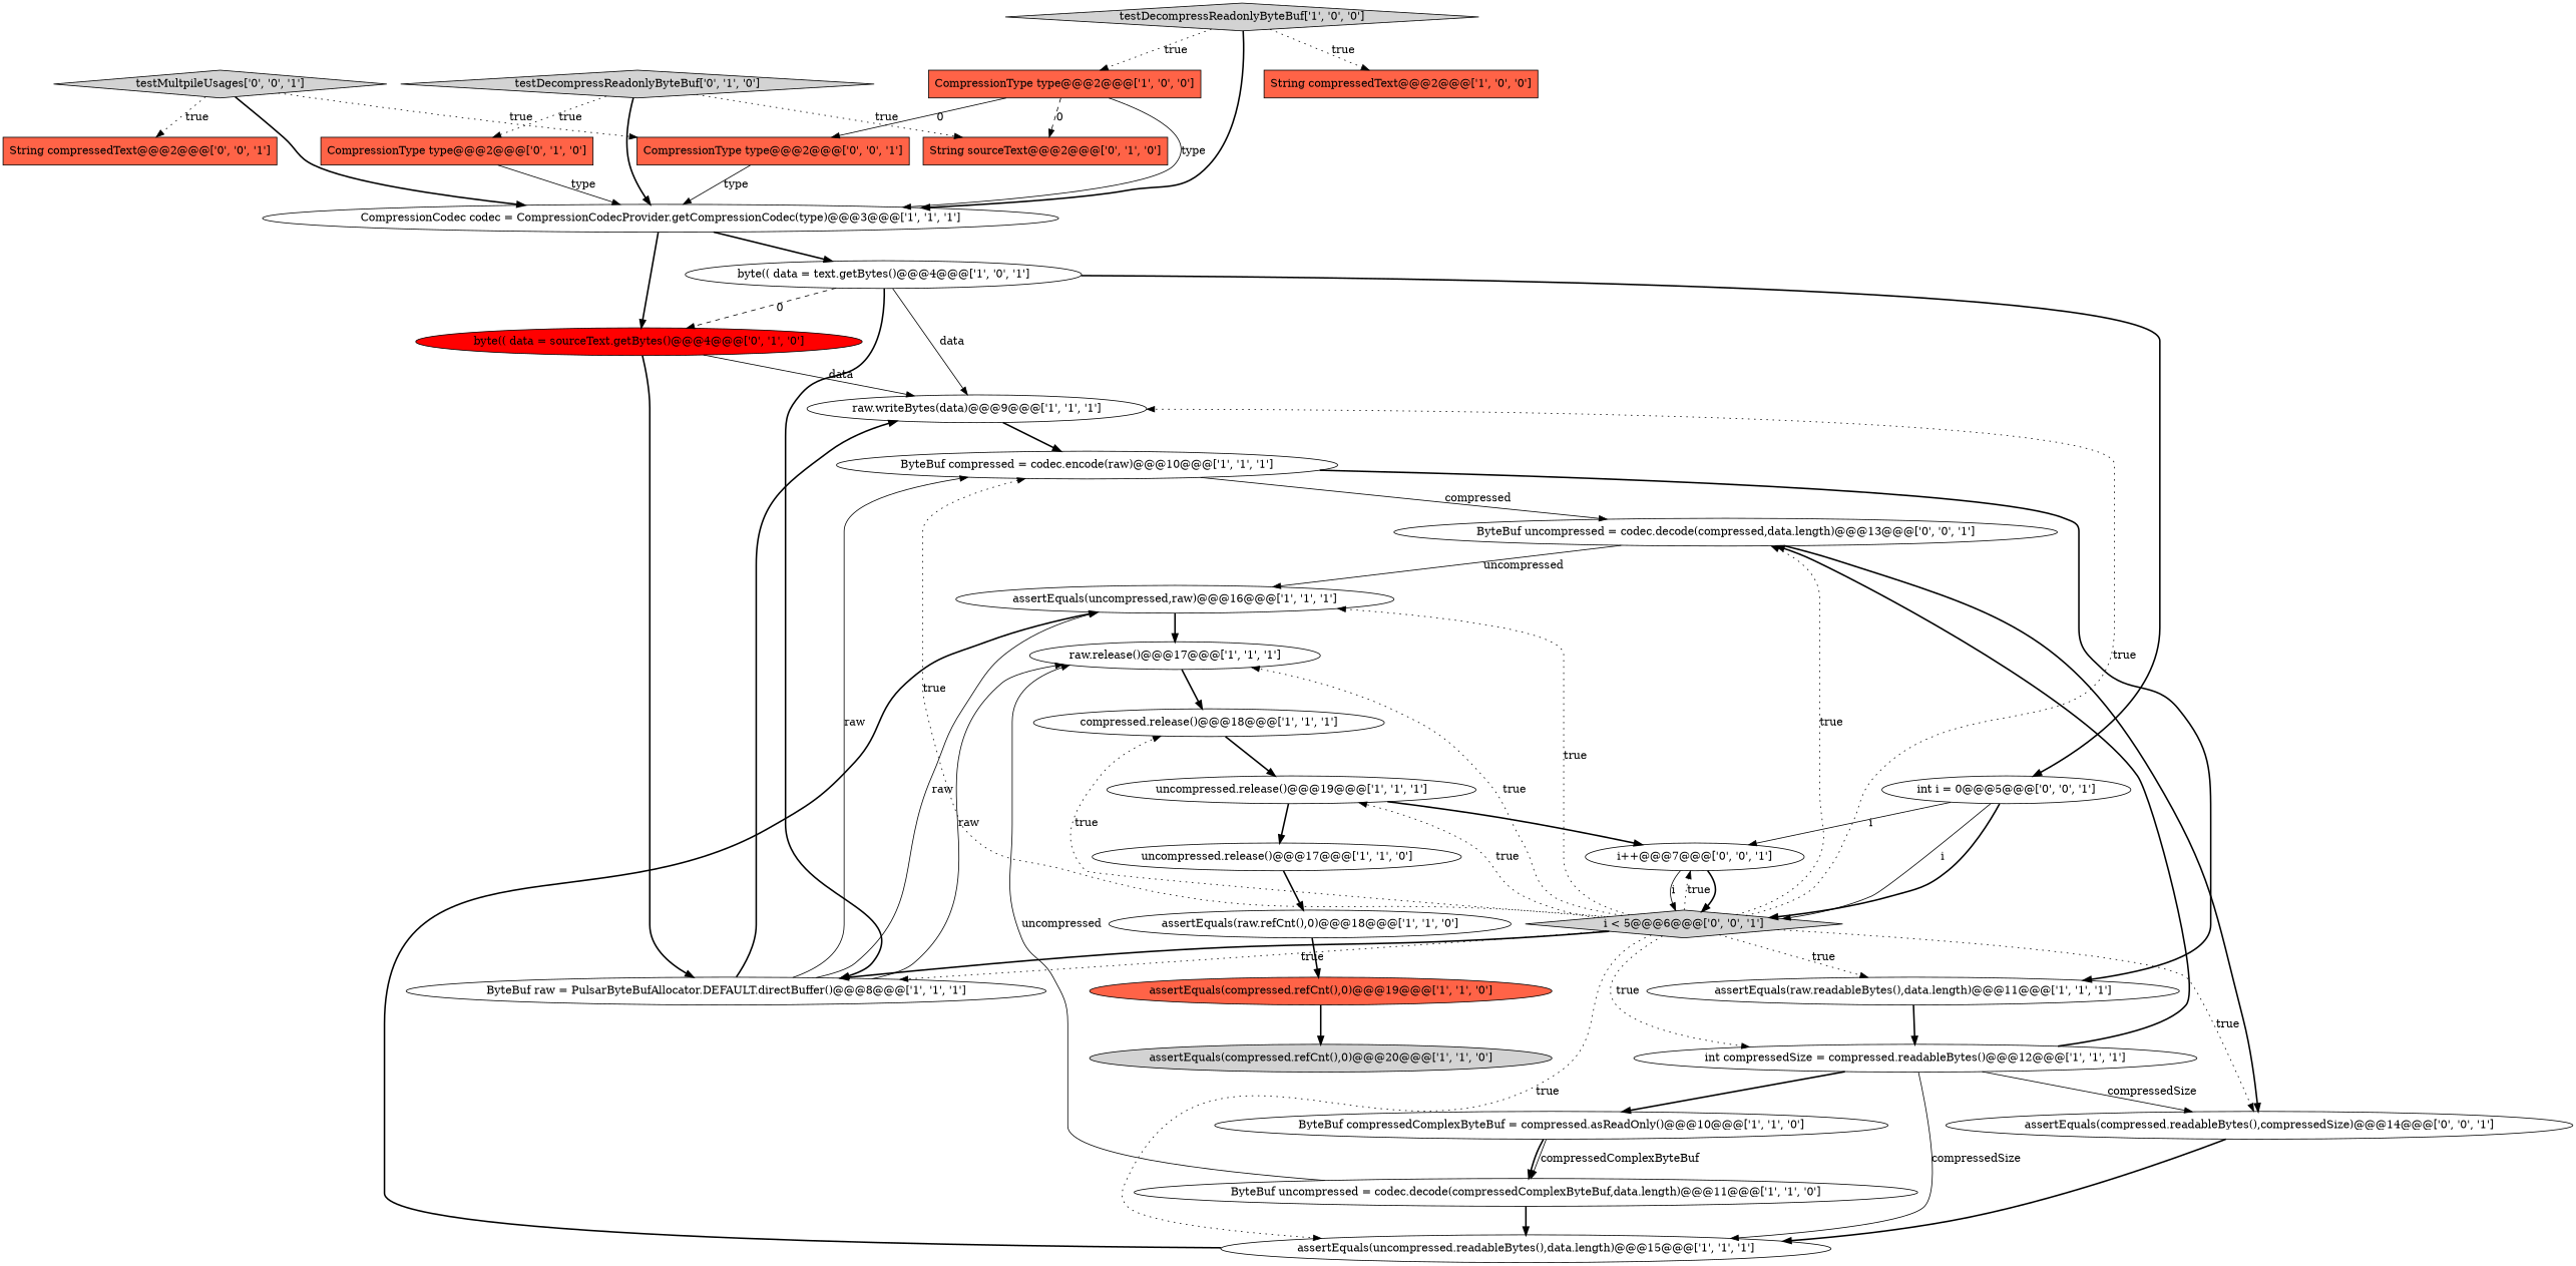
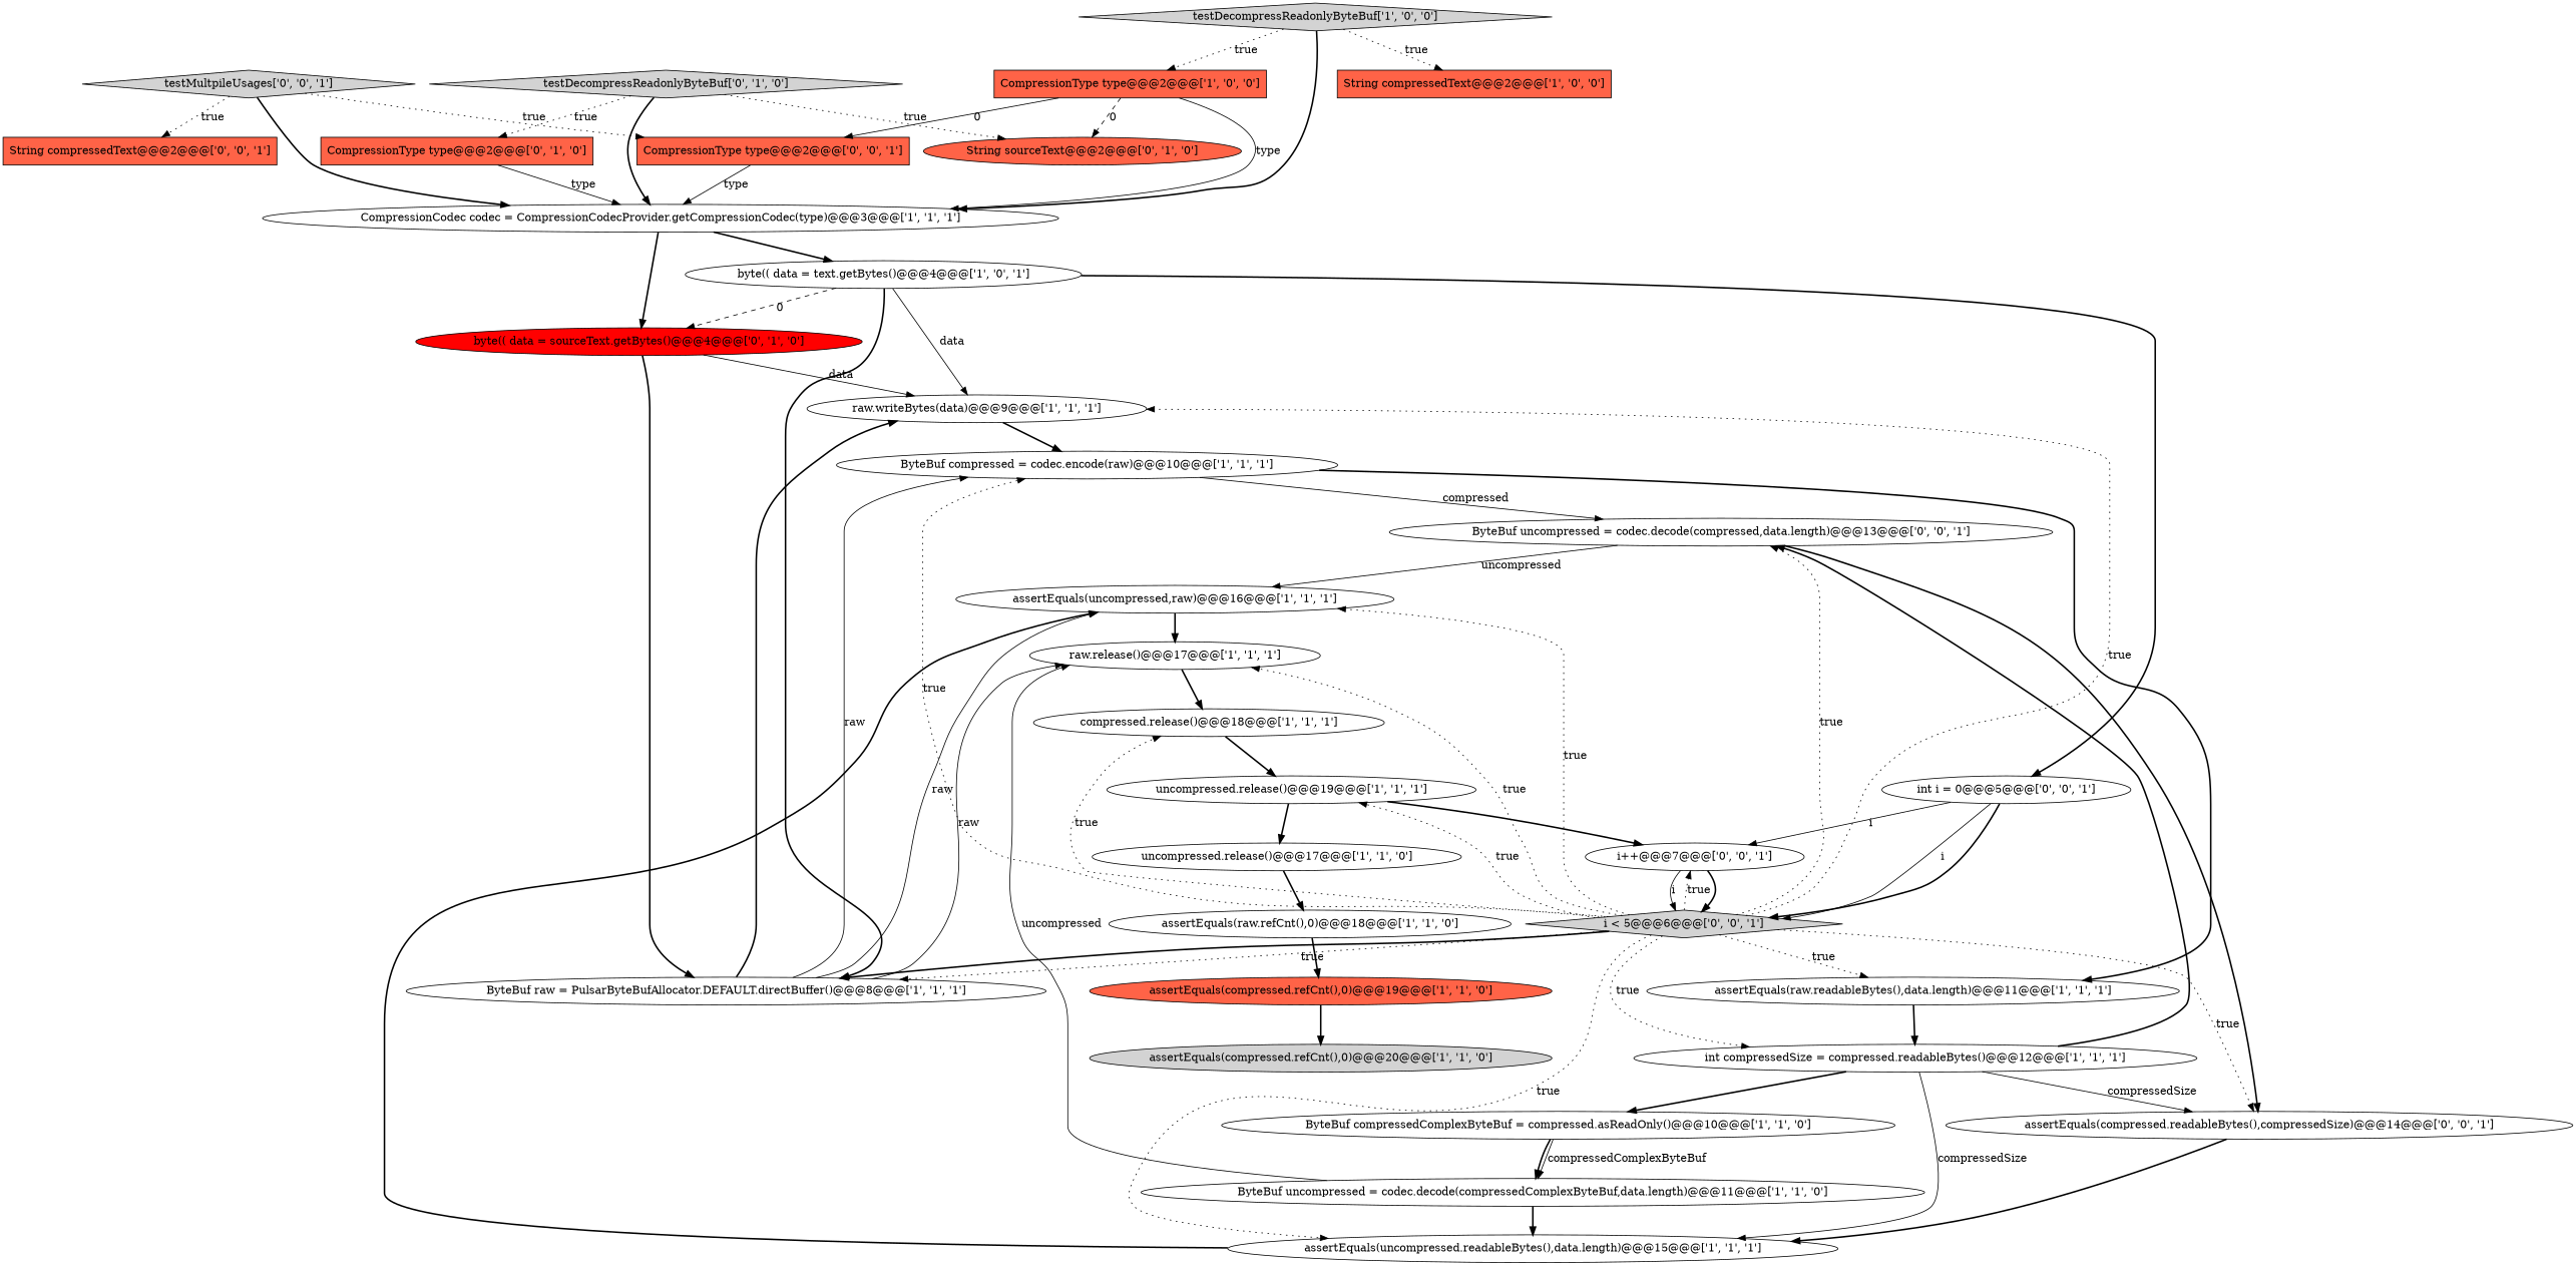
  digraph {
    node [fillcolor=white shape=ellipse style=filled]
    edge [style=bold]
    n1 [label="raw.writeBytes(data)@@@9@@@['1', '1', '1']"]
    n2 [label="ByteBuf compressed = codec.encode(raw)@@@10@@@['1', '1', '1']"]
    n3 [label="ByteBuf uncompressed = codec.decode(compressed,data.length)@@@13@@@['0', '0', '1']"]
    n4 [label="assertEquals(raw.readableBytes(),data.length)@@@11@@@['1', '1', '1']"]
    n5 [fillcolor=lightgray label="testMultpileUsages['0', '0', '1']" shape=diamond]
    n6 [fillcolor=tomato label="CompressionType type@@@2@@@['0', '0', '1']" shape=box]
    n7 [fillcolor=tomato label="String compressedText@@@2@@@['0', '0', '1']" shape=box]
    n8 [label="CompressionCodec codec = CompressionCodecProvider.getCompressionCodec(type)@@@3@@@['1', '1', '1']"]
    n9 [label="byte(( data = text.getBytes()@@@4@@@['1', '0', '1']"]
    n10 [fillcolor=red label="byte(( data = sourceText.getBytes()@@@4@@@['0', '1', '0']"]
    n11 [label="int i = 0@@@5@@@['0', '0', '1']"]
    n12 [label="i++@@@7@@@['0', '0', '1']"]
    n13 [fillcolor=lightgray label="i < 5@@@6@@@['0', '0', '1']" shape=diamond]
    n14 [label="assertEquals(uncompressed.readableBytes(),data.length)@@@15@@@['1', '1', '1']"]
    n15 [label="assertEquals(uncompressed,raw)@@@16@@@['1', '1', '1']"]
    n16 [label="uncompressed.release()@@@19@@@['1', '1', '1']"]
    n17 [label="raw.release()@@@17@@@['1', '1', '1']"]
    n18 [label="compressed.release()@@@18@@@['1', '1', '1']"]
    n19 [label="int compressedSize = compressed.readableBytes()@@@12@@@['1', '1', '1']"]
    n20 [label="assertEquals(compressed.readableBytes(),compressedSize)@@@14@@@['0', '0', '1']"]
    n21 [label="ByteBuf raw = PulsarByteBufAllocator.DEFAULT.directBuffer()@@@8@@@['1', '1', '1']"]
    n22 [label="uncompressed.release()@@@17@@@['1', '1', '0']"]
    n23 [label="assertEquals(raw.refCnt(),0)@@@18@@@['1', '1', '0']"]
    n24 [fillcolor=tomato label="assertEquals(compressed.refCnt(),0)@@@19@@@['1', '1', '0']"]
    n25 [fillcolor=tomato label="CompressionType type@@@2@@@['0', '1', '0']" shape=box]
    n26 [label="ByteBuf compressedComplexByteBuf = compressed.asReadOnly()@@@10@@@['1', '1', '0']"]
    n27 [fillcolor=tomato label="CompressionType type@@@2@@@['1', '0', '0']" shape=box]
-   n28 [fillcolor=tomato label="String sourceText@@@2@@@['0', '1', '0']" shape=box]
+   n28 [fillcolor=tomato label="String sourceText@@@2@@@['0', '1', '0']"]
    n29 [label="ByteBuf uncompressed = codec.decode(compressedComplexByteBuf,data.length)@@@11@@@['1', '1', '0']"]
    n30 [fillcolor=lightgray label="testDecompressReadonlyByteBuf['1', '0', '0']" shape=diamond]
    n31 [fillcolor=tomato label="String compressedText@@@2@@@['1', '0', '0']" shape=box]
    n32 [fillcolor=lightgray label="assertEquals(compressed.refCnt(),0)@@@20@@@['1', '1', '0']"]
    n33 [fillcolor=lightgray label="testDecompressReadonlyByteBuf['0', '1', '0']" shape=diamond]
    n1 -> n2
    n2 -> n3 [label=compressed style=solid]
    n2 -> n4
    n3 -> n15 [label=uncompressed style=solid]
    n3 -> n20
    n4 -> n19
    n5 -> n6 [label=true style=dotted]
    n5 -> n7 [label=true style=dotted]
    n5 -> n8
    n6 -> n8 [label=type style=solid]
    n8 -> n9
    n8 -> n10
    n9 -> n1 [label=data style=solid]
    n9 -> n10 [label=0 style=dashed]
    n9 -> n11
    n9 -> n21
    n10 -> n1 [label=data style=solid]
    n10 -> n21
    n11 -> n12 [label=i style=solid]
    n11 -> n13 [label=i style=solid]
    n11 -> n13
    n12 -> n13
    n12 -> n13 [label=i style=solid]
    n13 -> n1 [label=true style=dotted]
    n13 -> n2 [label=true style=dotted]
    n13 -> n3 [label=true style=dotted]
    n13 -> n4 [label=true style=dotted]
    n13 -> n12 [label=true style=dotted]
    n13 -> n14 [label=true style=dotted]
    n13 -> n15 [label=true style=dotted]
    n13 -> n16 [label=true style=dotted]
    n13 -> n17 [label=true style=dotted]
    n13 -> n18 [label=true style=dotted]
    n13 -> n19 [label=true style=dotted]
    n13 -> n20 [label=true style=dotted]
    n13 -> n21 [label=true style=dotted]
    n13 -> n21
    n14 -> n15
    n15 -> n17
    n16 -> n12
    n16 -> n22
    n17 -> n18
    n18 -> n16
    n19 -> n3
    n19 -> n14 [label=compressedSize style=solid]
    n19 -> n20 [label=compressedSize style=solid]
    n19 -> n26
    n20 -> n14
    n21 -> n1
    n21 -> n2 [label=raw style=solid]
    n21 -> n15 [label=raw style=solid]
    n21 -> n17 [label=raw style=solid]
    n22 -> n23
    n23 -> n24
    n24 -> n32
    n25 -> n8 [label=type style=solid]
    n26 -> n29 [label=compressedComplexByteBuf style=solid]
    n26 -> n29
    n27 -> n6 [label=0 style=solid]
    n27 -> n8 [label=type style=solid]
    n27 -> n28 [label=0 style=dashed]
    n29 -> n14
    n29 -> n17 [label=uncompressed style=solid]
    n30 -> n8
    n30 -> n27 [label=true style=dotted]
    n30 -> n31 [label=true style=dotted]
    n33 -> n8
    n33 -> n25 [label=true style=dotted]
    n33 -> n28 [label=true style=dotted]
  }
